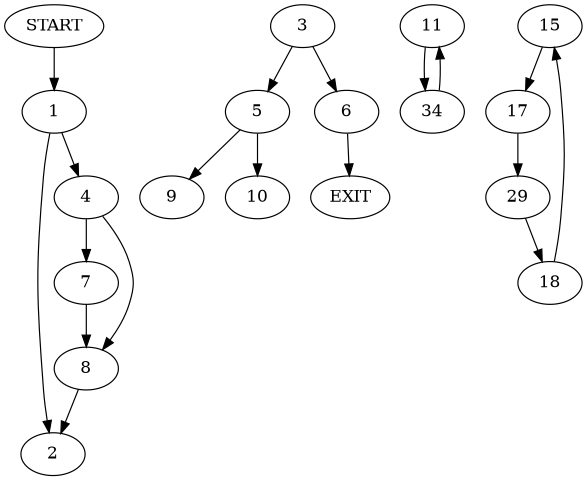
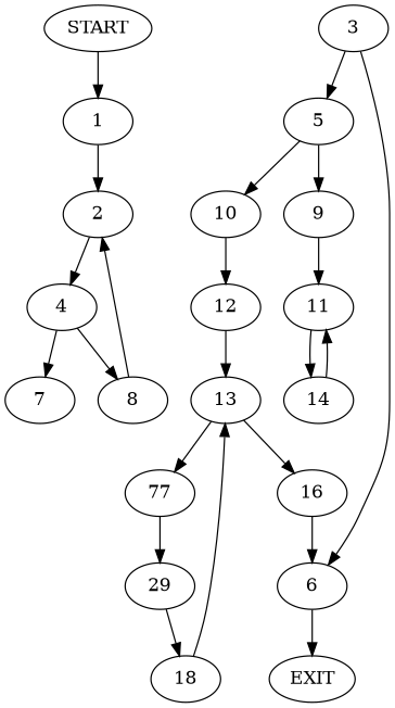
  digraph {
    n1 [label=START]
    1
    2
    n4 [label=EXIT]
    4
    3
    5
    6
    7
    8
    9
    10
    11
-   14 [label=34]
-   15
-   17
+   12
+   14
+   15 [label=13]
+   16
+   17 [label=77]
    n19 [label=29]
    18
    n1 -> 1
    1 -> 2
-   1 -> 4
+   2 -> 4
    4 -> 7
    4 -> 8
    3 -> 5
    3 -> 6
    5 -> 9
    5 -> 10
    6 -> n4
-   7 -> 8
    8 -> 2
+   9 -> 11
+   10 -> 12
    11 -> 14
+   12 -> 15
    14 -> 11
+   15 -> 16
    15 -> 17
+   16 -> 6
    17 -> n19
    n19 -> 18
    18 -> 15
  }
